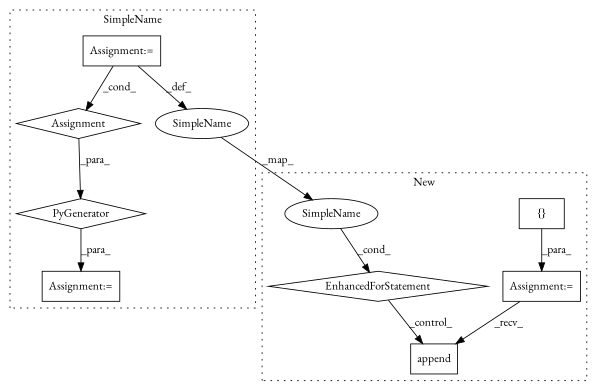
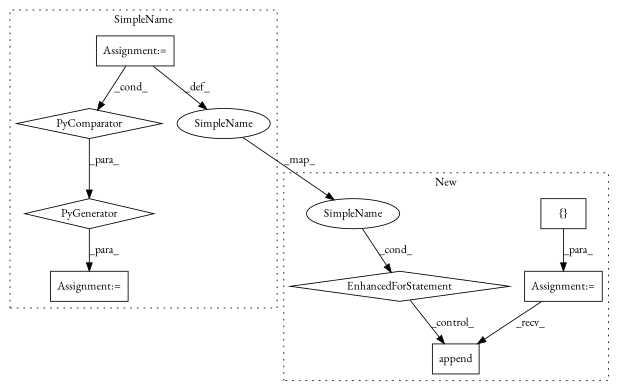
  digraph {
    fontname="EB Garamond"
    node [a=7 fontname="EB Garamond" l=1 s=1460 shape=box]
    edge [fontname="EB Garamond"]
    n1 [a=107 l=136 label=PyGenerator s=1351 shape=diamond]
    n2 [l=21 label="Assignment:="]
    n3 [label="Assignment:=" s=1335]
-   n4 [a=113 l=21 label=Assignment shape=diamond]
+   n4 [a=113 l=21 label=PyComparator shape=diamond]
    n5 [a=42 label=SimpleName s=1463 shape=ellipse]
    n6 [a=32 l="7,1" label=append s="1229,1297"]
    n7 [a=70 l="53,2" label=EnhancedForStatement s="1114,1179" shape=diamond]
    n8 [a=4 l=2 label="{}" s=1106]
    n9 [label="Assignment:=" s=1096]
    n10 [a=42 label=SimpleName s=1171 shape=ellipse]
    subgraph cluster_1 {
      label=SimpleName
      style=dotted
      n1
      n2
      n3
      n4
      n5
    }
    subgraph cluster_2 {
      label=New
      style=dotted
      n6
      n7
      n8
      n9
      n10
    }
    n1 -> n3 [label=_para_]
    n2 -> n4 [label=_cond_]
    n2 -> n5 [label=_def_]
    n4 -> n1 [label=_para_]
    n5 -> n10 [label=_map_]
    n7 -> n6 [label=_control_]
    n8 -> n9 [label=_para_]
    n9 -> n6 [label=_recv_]
    n10 -> n7 [label=_cond_]
  }
